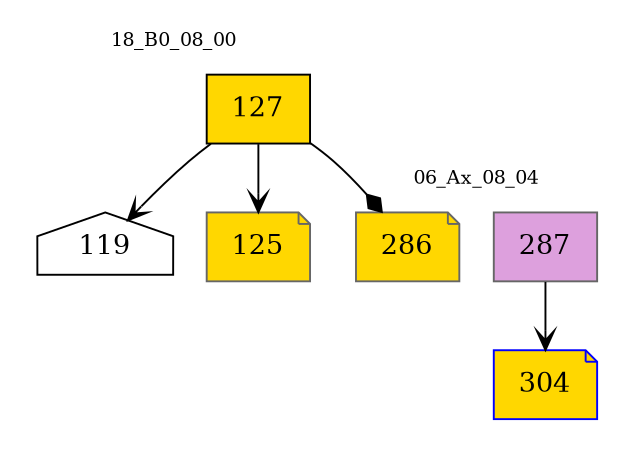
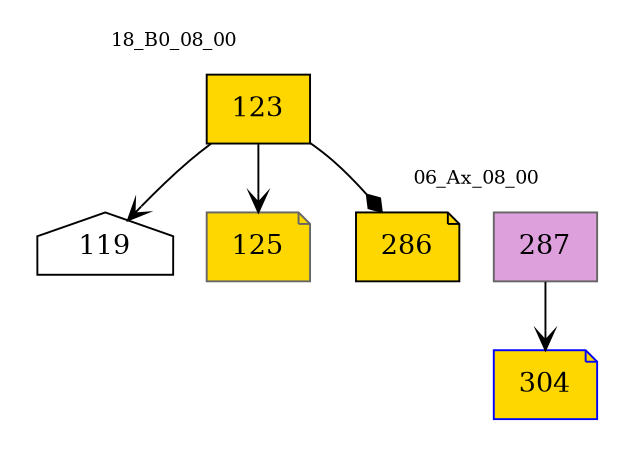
  digraph {
    node [color=gray40 fillcolor=gold shape=note style=filled]
    edge [arrowhead=vee color=black]
    n1 [fillcolor=plum label=287 shape=box]
-   n2 [label=286]
+   n2 [color=black label=286]
    n3 [color=blue label=304]
-   n4 [color=black label=127 shape=box]
+   n4 [color=black label=123 shape=box]
    n5 [color=black fillcolor=white label=119 shape=house]
    n6 [label=125]
    subgraph cluster_1 {
      color=white
      fontsize=10
-     label="06_Ax_08_04"
+     label="06_Ax_08_00"
      n1
      n2
      n3
    }
    subgraph cluster_2 {
      color=white
      fontsize=10
      label="18_B0_08_00"
      n4
      n5
      n6
    }
    n1 -> n3
    n4 -> n2 [arrowhead=diamond]
    n4 -> n5
    n4 -> n6
  }
